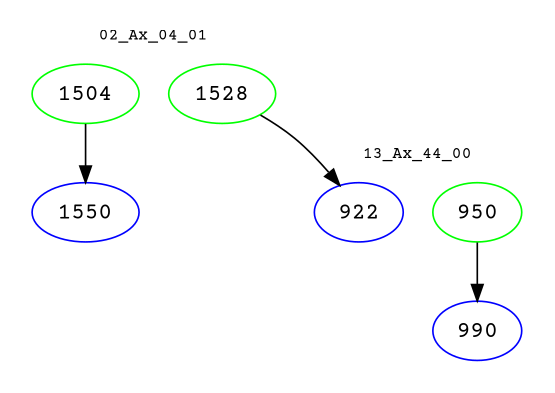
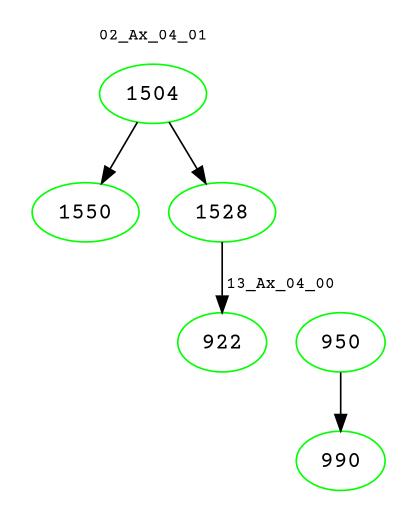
  digraph {
    fontname="Courier Prime"
    node [color=green fontname="Courier Prime"]
    edge [color=black fontname="Courier Prime"]
    n1 [label=1504]
-   n2 [color=blue label=1550]
+   n2 [label=1550]
    n3 [label=1528]
    n4 [label=950]
-   n5 [color=blue label=922]
-   n6 [color=blue label=990]
+   n5 [label=922]
+   n6 [label=990]
    subgraph cluster_1 {
      color=white
      fontsize=10
      label="02_Ax_04_01"
      n1
      n2
      n3
    }
    subgraph cluster_2 {
      color=white
      fontsize=10
-     label="13_Ax_44_00"
+     label="13_Ax_04_00"
      n4
      n5
      n6
    }
    n1 -> n2
+   n1 -> n3
    n3 -> n5
    n4 -> n6
  }
